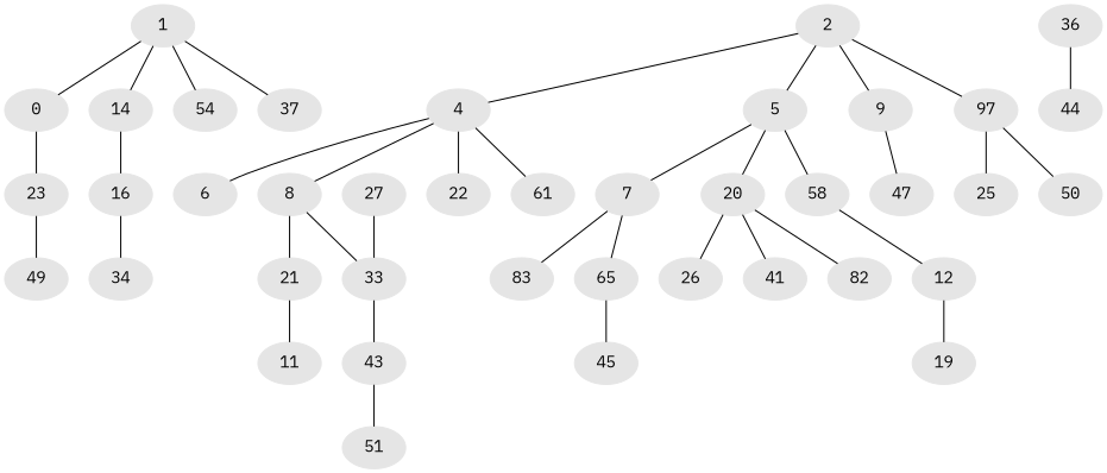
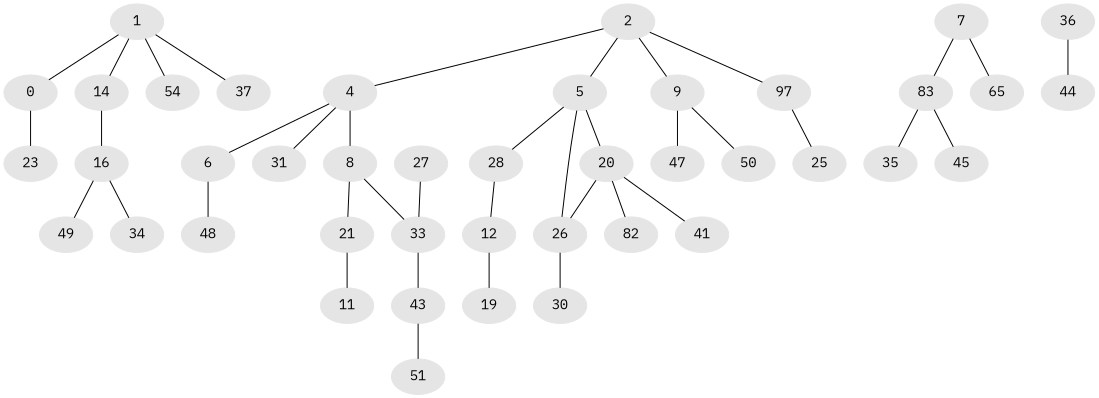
  graph {
    fontname="IBM Plex Mono"
    node [color=gray90 fontname="IBM Plex Mono" style=filled]
    edge [fontname="IBM Plex Mono"]
    n1 [label=0]
    1
    14
    n4 [label=54]
    37
    2
    4
    5
    9
    n10 [label=97]
    23
    16
    6
    8
-   22
-   31 [label=61]
+   31
    7
    20
-   28 [label=58]
+   28
    47
    25
    50
    49
+   48
    21
    33
    27
    n28 [label=83]
    n29 [label=65]
    12
    19
    26
    41
    n34 [label=82]
+   35
    45
    11
    36
    44
    34
+   30
    43
    51
    n1 -- 23
    1 -- n1
    1 -- 14
    1 -- n4
    1 -- 37
    14 -- 16
    2 -- 4
    2 -- 5
    2 -- 9
    2 -- n10
    4 -- 6
    4 -- 8
-   4 -- 22
    4 -- 31
-   5 -- 7
+   5 -- 26
    5 -- 20
    5 -- 28
    9 -- 47
    n10 -- 25
-   n10 -- 50
-   23 -- 49
+   9 -- 50
+   16 -- 49
    16 -- 34
+   6 -- 48
    8 -- 21
    8 -- 33
    7 -- n28
    7 -- n29
    20 -- 26
    20 -- 41
    20 -- n34
    28 -- 12
    21 -- 11
    33 -- 43
    27 -- 33
-   n29 -- 45
+   n28 -- 35
+   n28 -- 45
    12 -- 19
+   26 -- 30
    36 -- 44
    43 -- 51
  }
